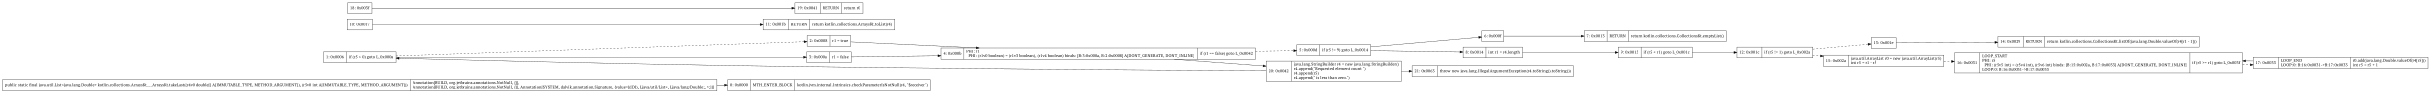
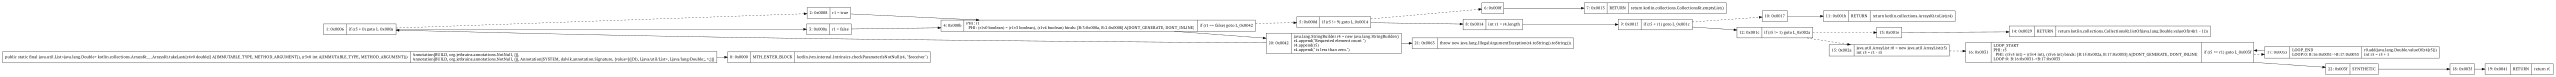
  digraph {
    fontname="PT Serif"
    rankdir=LR
    node [fontname="PT Serif" shape=record]
    edge [fontname="PT Serif"]
    n1 [label="{0\:\ 0x0000|MTH_ENTER_BLOCK\l|kotlin.jvm.internal.Intrinsics.checkParameterIsNotNull(r4, \"$receiver\")\l}"]
    n2 [label="{1\:\ 0x0006|if (r5 \< 0) goto L_0x000a\l}"]
    n3 [label="{2\:\ 0x0008|r1 = true\l}"]
    n4 [label="{3\:\ 0x000a|r1 = false\l}"]
    n5 [label="{4\:\ 0x000b|PHI: r1 \l  PHI: (r1v0 boolean) = (r1v3 boolean), (r1v4 boolean) binds: [B:3:0x000a, B:2:0x0008] A[DONT_GENERATE, DONT_INLINE]\l|if (r1 == false) goto L_0x0042\l}"]
    n6 [label="{5\:\ 0x000d|if (r5 != 9) goto L_0x0014\l}"]
    n7 [label="{20\:\ 0x0042|java.lang.StringBuilder r4 = new java.lang.StringBuilder()\lr4.append(\"Requested element count \")\lr4.append(r5)\lr4.append(\" is less than zero.\")\l}"]
    n8 [label="{6\:\ 0x000f}"]
    n9 [label="{8\:\ 0x0014|int r1 = r4.length\l}"]
    n10 [label="{21\:\ 0x0063|throw new java.lang.IllegalArgumentException(r4.toString().toString())\l}"]
    n11 [label="{7\:\ 0x0013|RETURN\l|return kotlin.collections.CollectionsKt.emptyList()\l}"]
    n12 [label="{9\:\ 0x0015|if (r5 \< r1) goto L_0x001c\l}"]
    n13 [label="{10\:\ 0x0017}"]
    n14 [label="{12\:\ 0x001c|if (r5 != 1) goto L_0x002a\l}"]
    n15 [label="{11\:\ 0x001b|RETURN\l|return kotlin.collections.ArraysKt.toList(r4)\l}"]
    n16 [label="{13\:\ 0x001e}"]
    n17 [label="{15\:\ 0x002a|java.util.ArrayList r0 = new java.util.ArrayList(r5)\lint r5 = r1 \- r5\l}"]
    n18 [label="{14\:\ 0x0029|RETURN\l|return kotlin.collections.CollectionsKt.listOf(java.lang.Double.valueOf(r4[r1 \- 1]))\l}"]
    n19 [label="{16\:\ 0x0031|LOOP_START\lPHI: r5 \l  PHI: (r5v5 int) = (r5v4 int), (r5v6 int) binds: [B:15:0x002a, B:17:0x0033] A[DONT_GENERATE, DONT_INLINE]\lLOOP:0: B:16:0x0031\-\>B:17:0x0033\l|if (r5 \>= r1) goto L_0x003f\l}"]
    n20 [label="{17\:\ 0x0033|LOOP_END\lLOOP:0: B:16:0x0031\-\>B:17:0x0033\l|r0.add(java.lang.Double.valueOf(r4[r5]))\lint r5 = r5 + 1\l}"]
+   n21 [label="{22\:\ 0x003f|SYNTHETIC\l}"]
    n22 [label="{18\:\ 0x003f}"]
    n23 [label="{19\:\ 0x0041|RETURN\l|return r0\l}"]
    n24 [label="{public static final java.util.List\<java.lang.Double\> kotlin.collections.ArraysKt___ArraysKt.takeLast((r4v0 double[] A[IMMUTABLE_TYPE, METHOD_ARGUMENT]), (r5v0 int A[IMMUTABLE_TYPE, METHOD_ARGUMENT]))  | Annotation[BUILD, org.jetbrains.annotations.NotNull, \{\}], \lAnnotation[BUILD, org.jetbrains.annotations.NotNull, \{\}], Annotation[SYSTEM, dalvik.annotation.Signature, \{value=[([DI), Ljava\/util\/List\<, Ljava\/lang\/Double;, \>;]\}]\l}"]
    n2 -> n3 [style=dashed]
    n2 -> n4
    n3 -> n5
    n4 -> n5
    n5 -> n6 [style=dashed]
    n5 -> n7
-   n6 -> n8 [style=solid]
+   n6 -> n8 [style=dashed]
    n6 -> n9
    n7 -> n2
    n7 -> n10
    n8 -> n11
    n9 -> n12
+   n12 -> n13 [style=dashed]
    n12 -> n14
    n13 -> n15
    n14 -> n16 [style=dashed]
    n14 -> n17 [style=dashed]
    n16 -> n18
    n17 -> n19 [style=dashed]
    n19 -> n20 [style=dashed]
+   n19 -> n21
    n20 -> n19
+   n21 -> n22
    n22 -> n23
    n24 -> n1
  }
